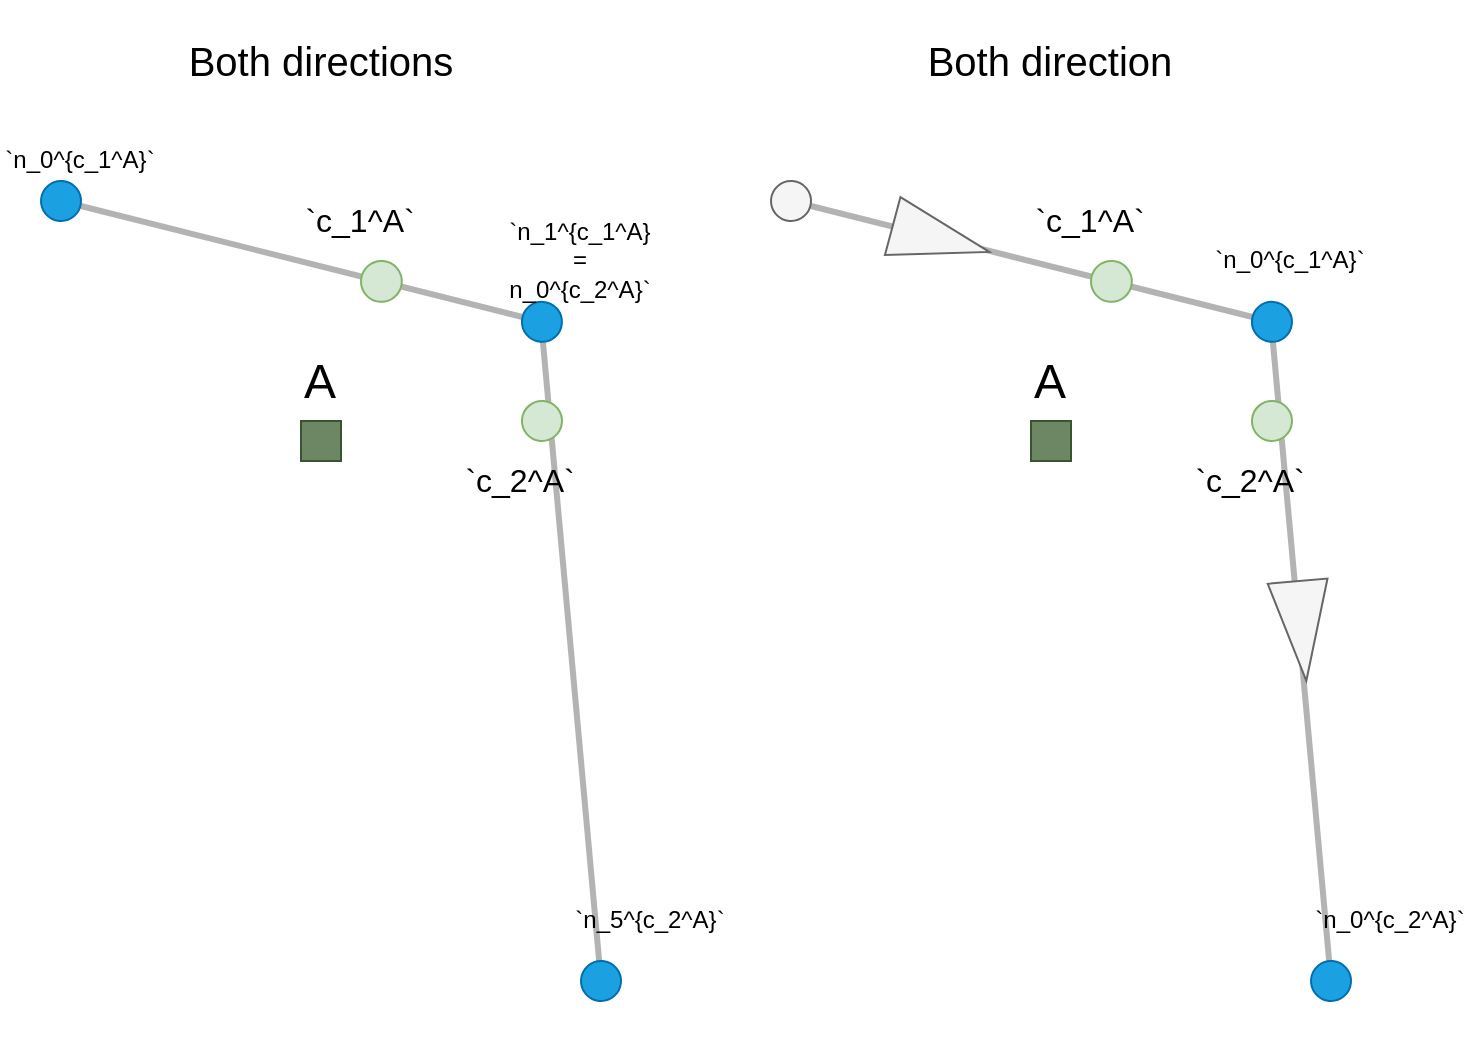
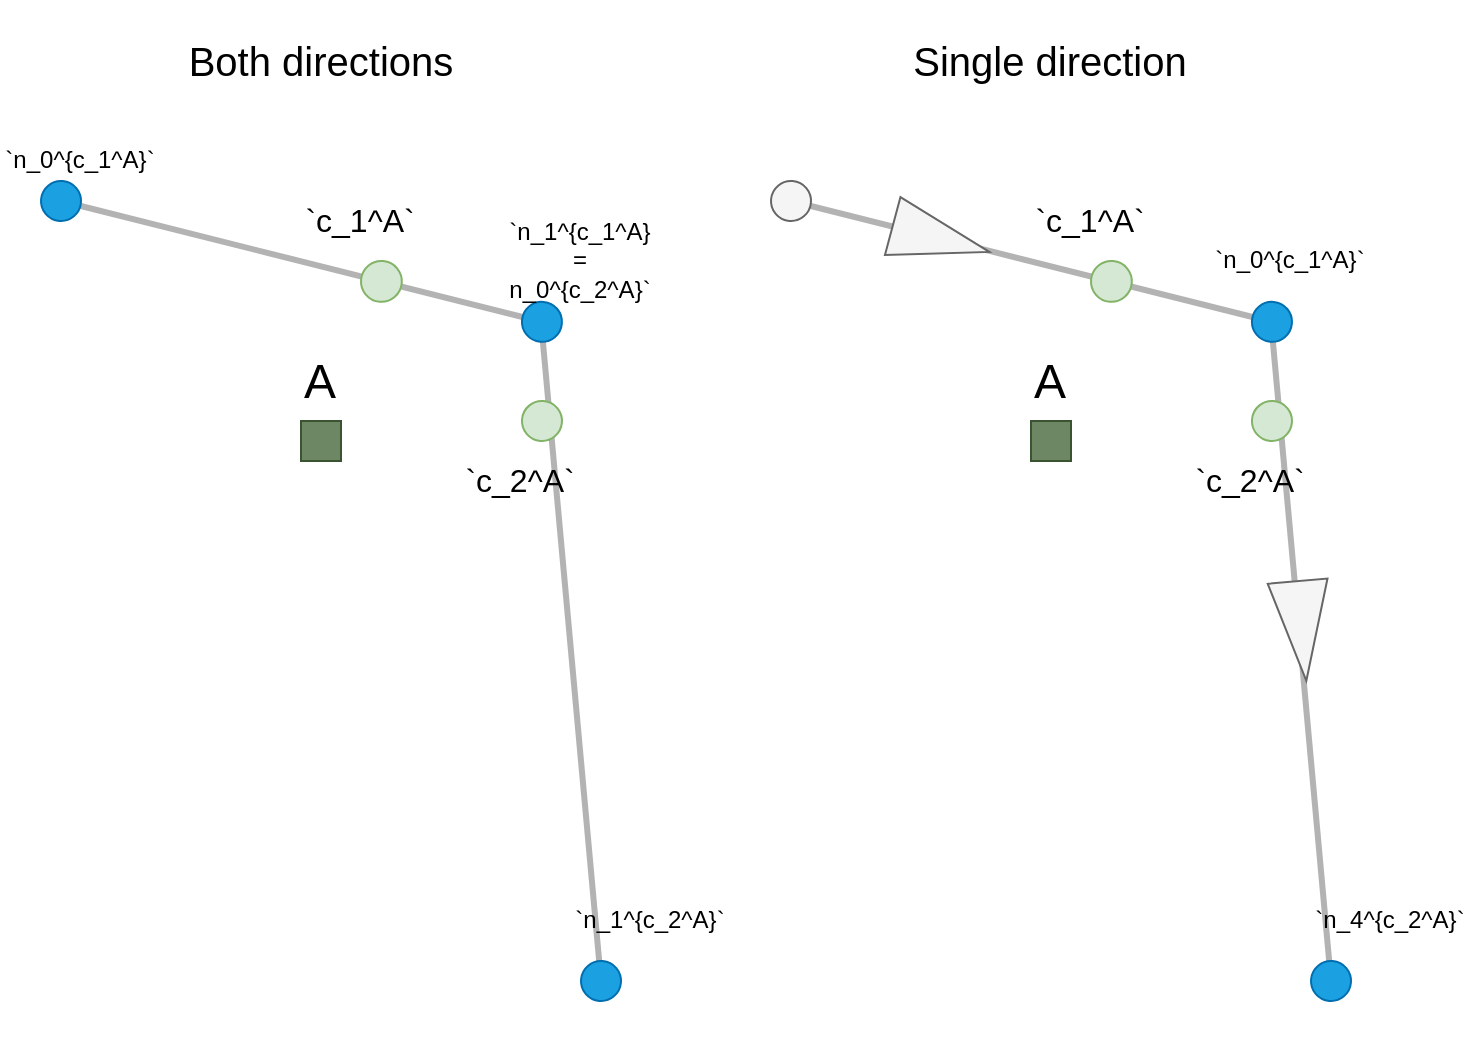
  <mxCell id="0" />
  <mxCell id="1" parent="0" />
  <mxCell id="2" value="A&lt;br&gt;&lt;div&gt;&lt;br&gt;&lt;/div&gt;&lt;div&gt;&lt;br&gt;&lt;/div&gt;" style="whiteSpace=wrap;html=1;rounded=0;shadow=0;strokeWidth=1;fillColor=#6d8764;fontSize=24;align=right;strokeColor=#3A5431;" parent="1" vertex="1"><mxGeometry x="150" y="210" width="20" height="20" as="geometry" /></mxCell>
  <mxCell id="3" value="" style="endArrow=none;html=1;strokeWidth=3;fillColor=#76608a;strokeColor=#B3B3B3;" parent="1" edge="1"><mxGeometry width="50" height="50" relative="1" as="geometry"><mxPoint x="300" y="490" as="sourcePoint" /><mxPoint x="270" y="160" as="targetPoint" /></mxGeometry></mxCell>
  <mxCell id="4" value="" style="endArrow=none;html=1;strokeWidth=3;fillColor=#76608a;strokeColor=#B3B3B3;" parent="1" source="9" edge="1"><mxGeometry width="50" height="50" relative="1" as="geometry"><mxPoint x="350" y="180" as="sourcePoint" /><mxPoint x="30" y="100" as="targetPoint" /></mxGeometry></mxCell>
  <mxCell id="5" value="" style="ellipse;whiteSpace=wrap;html=1;aspect=fixed;fillColor=#d5e8d4;strokeColor=#82b366;rotation=5;" parent="1" vertex="1"><mxGeometry x="180" y="130" width="20.42" height="20.42" as="geometry" /></mxCell>
  <mxCell id="6" value="&lt;font style=&quot;font-size: 16px&quot;&gt;`c_1^A`&lt;/font&gt;" style="text;html=1;strokeColor=none;fillColor=none;align=center;verticalAlign=middle;whiteSpace=wrap;rounded=0;fontColor=#000000;" parent="1" vertex="1"><mxGeometry x="160.42" y="100" width="40" height="20" as="geometry" /></mxCell>
  <mxCell id="7" value="&lt;font style=&quot;font-size: 16px&quot;&gt;`c_2^A`&lt;/font&gt;" style="text;html=1;strokeColor=none;fillColor=none;align=center;verticalAlign=middle;whiteSpace=wrap;rounded=0;fontColor=#000000;" parent="1" vertex="1"><mxGeometry x="240.49" y="230" width="40" height="20" as="geometry" /></mxCell>
  <mxCell id="8" style="edgeStyle=orthogonalEdgeStyle;rounded=0;orthogonalLoop=1;jettySize=auto;html=1;exitX=0.5;exitY=1;exitDx=0;exitDy=0;strokeColor=#B3B3B3;strokeWidth=3;fontColor=#000000;" parent="1" source="6" target="6" edge="1"><mxGeometry relative="1" as="geometry" /></mxCell>
  <mxCell id="9" value="" style="ellipse;whiteSpace=wrap;html=1;aspect=fixed;fillColor=#1ba1e2;strokeColor=#006EAF;rotation=5;fontColor=#ffffff;" parent="1" vertex="1"><mxGeometry x="260.47" y="150.42" width="20" height="20" as="geometry" /></mxCell>
  <mxCell id="10" value="" style="ellipse;whiteSpace=wrap;html=1;aspect=fixed;fillColor=#1ba1e2;strokeColor=#006EAF;rotation=5;fontColor=#ffffff;" parent="1" vertex="1"><mxGeometry x="290" y="480" width="20" height="20" as="geometry" /></mxCell>
  <mxCell id="11" value="" style="ellipse;whiteSpace=wrap;html=1;aspect=fixed;fillColor=#1ba1e2;strokeColor=#006EAF;rotation=5;fontColor=#ffffff;" parent="1" vertex="1"><mxGeometry x="20" y="90" width="20" height="20" as="geometry" /></mxCell>
  <mxCell id="12" value="" style="ellipse;whiteSpace=wrap;html=1;aspect=fixed;fillColor=#d5e8d4;strokeColor=#82b366;rotation=5;" parent="1" vertex="1"><mxGeometry x="260.49" y="199.98" width="20" height="20" as="geometry" /></mxCell>
  <mxCell id="13" value="&lt;font style=&quot;font-size: 20px&quot;&gt;Both directions&lt;/font&gt;" style="text;html=1;strokeColor=none;fillColor=none;align=center;verticalAlign=middle;whiteSpace=wrap;rounded=0;" parent="1" vertex="1"><mxGeometry x="77.5" y="20" width="165" height="20" as="geometry" /></mxCell>
- <mxCell id="14" value="&lt;font style=&quot;font-size: 20px&quot;&gt;Both direction&lt;/font&gt;" style="text;html=1;align=center;verticalAlign=middle;whiteSpace=wrap;rounded=0;strokeWidth=1;perimeterSpacing=0;" parent="1" vertex="1"><mxGeometry x="445" y="20" width="160" height="20" as="geometry" /></mxCell>
+ <mxCell id="14" value="&lt;font style=&quot;font-size: 20px&quot;&gt;Single direction&lt;/font&gt;" style="text;html=1;align=center;verticalAlign=middle;whiteSpace=wrap;rounded=0;strokeWidth=1;perimeterSpacing=0;" parent="1" vertex="1"><mxGeometry x="445" y="20" width="160" height="20" as="geometry" /></mxCell>
  <mxCell id="15" value="&lt;div&gt;`n_0^{c_1^A}`&lt;/div&gt;" style="text;html=1;strokeColor=none;fillColor=none;align=center;verticalAlign=middle;whiteSpace=wrap;rounded=0;" parent="1" vertex="1"><mxGeometry x="20" y="70" width="40" height="20" as="geometry" /></mxCell>
  <mxCell id="16" value="A&lt;br&gt;&lt;div&gt;&lt;br&gt;&lt;/div&gt;&lt;div&gt;&lt;br&gt;&lt;/div&gt;" style="whiteSpace=wrap;html=1;rounded=0;shadow=0;strokeWidth=1;fillColor=#6d8764;fontSize=24;align=right;strokeColor=#3A5431;" parent="1" vertex="1"><mxGeometry x="515" y="210" width="20" height="20" as="geometry" /></mxCell>
  <mxCell id="17" value="" style="endArrow=none;html=1;strokeWidth=3;fillColor=#76608a;strokeColor=#B3B3B3;" parent="1" edge="1"><mxGeometry width="50" height="50" relative="1" as="geometry"><mxPoint x="665" y="490" as="sourcePoint" /><mxPoint x="635" y="160" as="targetPoint" /></mxGeometry></mxCell>
  <mxCell id="18" value="" style="endArrow=none;html=1;strokeWidth=3;fillColor=#76608a;strokeColor=#B3B3B3;" parent="1" source="23" edge="1"><mxGeometry width="50" height="50" relative="1" as="geometry"><mxPoint x="715" y="180" as="sourcePoint" /><mxPoint x="395" y="100" as="targetPoint" /></mxGeometry></mxCell>
  <mxCell id="19" value="" style="ellipse;whiteSpace=wrap;html=1;aspect=fixed;fillColor=#d5e8d4;strokeColor=#82b366;rotation=5;" parent="1" vertex="1"><mxGeometry x="545" y="130" width="20.42" height="20.42" as="geometry" /></mxCell>
  <mxCell id="20" value="&lt;font style=&quot;font-size: 16px&quot;&gt;`c_1^A`&lt;/font&gt;" style="text;html=1;strokeColor=none;fillColor=none;align=center;verticalAlign=middle;whiteSpace=wrap;rounded=0;fontColor=#000000;" parent="1" vertex="1"><mxGeometry x="525.42" y="100" width="40" height="20" as="geometry" /></mxCell>
  <mxCell id="21" value="&lt;font style=&quot;font-size: 16px&quot;&gt;`c_2^A`&lt;/font&gt;" style="text;html=1;strokeColor=none;fillColor=none;align=center;verticalAlign=middle;whiteSpace=wrap;rounded=0;fontColor=#000000;" parent="1" vertex="1"><mxGeometry x="605.49" y="230" width="40" height="20" as="geometry" /></mxCell>
  <mxCell id="22" style="edgeStyle=orthogonalEdgeStyle;rounded=0;orthogonalLoop=1;jettySize=auto;html=1;exitX=0.5;exitY=1;exitDx=0;exitDy=0;strokeColor=#B3B3B3;strokeWidth=3;fontColor=#000000;" parent="1" source="20" target="20" edge="1"><mxGeometry relative="1" as="geometry" /></mxCell>
  <mxCell id="23" value="" style="ellipse;whiteSpace=wrap;html=1;aspect=fixed;fillColor=#1ba1e2;strokeColor=#006EAF;rotation=5;fontColor=#ffffff;" parent="1" vertex="1"><mxGeometry x="625.47" y="150.42" width="20" height="20" as="geometry" /></mxCell>
  <mxCell id="24" value="" style="ellipse;whiteSpace=wrap;html=1;aspect=fixed;fillColor=#1ba1e2;strokeColor=#006EAF;rotation=5;fontColor=#ffffff;" parent="1" vertex="1"><mxGeometry x="655" y="480" width="20" height="20" as="geometry" /></mxCell>
  <mxCell id="25" value="" style="ellipse;whiteSpace=wrap;html=1;aspect=fixed;fillColor=#d5e8d4;strokeColor=#82b366;rotation=5;" parent="1" vertex="1"><mxGeometry x="625.49" y="199.98" width="20" height="20" as="geometry" /></mxCell>
  <mxCell id="26" value="&lt;div&gt;`n_1^{c_1^A} = n_0^{c_2^A}`&lt;/div&gt;" style="text;html=1;strokeColor=none;fillColor=none;align=center;verticalAlign=middle;whiteSpace=wrap;rounded=0;" parent="1" vertex="1"><mxGeometry x="270" y="120" width="40" height="20" as="geometry" /></mxCell>
- <mxCell id="27" value="&lt;div&gt;`n_5^{c_2^A}`&lt;/div&gt;" style="text;html=1;strokeColor=none;fillColor=none;align=center;verticalAlign=middle;whiteSpace=wrap;rounded=0;" parent="1" vertex="1"><mxGeometry x="305" y="450" width="40" height="20" as="geometry" /></mxCell>
+ <mxCell id="27" value="&lt;div&gt;`n_1^{c_2^A}`&lt;/div&gt;" style="text;html=1;strokeColor=none;fillColor=none;align=center;verticalAlign=middle;whiteSpace=wrap;rounded=0;" parent="1" vertex="1"><mxGeometry x="305" y="450" width="40" height="20" as="geometry" /></mxCell>
  <mxCell id="28" value="" style="triangle;whiteSpace=wrap;html=1;strokeColor=#666666;strokeWidth=1;fillColor=#f5f5f5;fontColor=#333333;rotation=15;" parent="1" vertex="1"><mxGeometry x="445" y="104" width="50" height="30" as="geometry" /></mxCell>
  <mxCell id="29" value="" style="triangle;whiteSpace=wrap;html=1;strokeColor=#666666;strokeWidth=1;fillColor=#f5f5f5;fontColor=#333333;rotation=85;" parent="1" vertex="1"><mxGeometry x="625.49" y="300" width="50" height="30" as="geometry" /></mxCell>
  <mxCell id="30" value="&lt;div&gt;`n_0^{c_1^A}`&lt;/div&gt;" style="text;html=1;strokeColor=none;fillColor=none;align=center;verticalAlign=middle;whiteSpace=wrap;rounded=0;" parent="1" vertex="1"><mxGeometry x="625.47" y="120" width="40" height="20" as="geometry" /></mxCell>
- <mxCell id="31" value="&lt;div&gt;`n_0^{c_2^A}`&lt;/div&gt;" style="text;html=1;strokeColor=none;fillColor=none;align=center;verticalAlign=middle;whiteSpace=wrap;rounded=0;" parent="1" vertex="1"><mxGeometry x="675" y="450" width="40" height="20" as="geometry" /></mxCell>
+ <mxCell id="31" value="&lt;div&gt;`n_4^{c_2^A}`&lt;/div&gt;" style="text;html=1;strokeColor=none;fillColor=none;align=center;verticalAlign=middle;whiteSpace=wrap;rounded=0;" parent="1" vertex="1"><mxGeometry x="675" y="450" width="40" height="20" as="geometry" /></mxCell>
  <mxCell id="32" value="" style="ellipse;whiteSpace=wrap;html=1;aspect=fixed;fillColor=#f5f5f5;strokeColor=#666666;rotation=5;fontColor=#333333;" parent="1" vertex="1"><mxGeometry x="385" y="90" width="20" height="20" as="geometry" /></mxCell>
